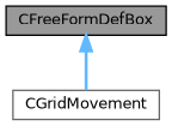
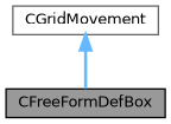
  digraph {
    node [fontname=Helvetica fontsize=10 shape=box style=filled]
    n1 [color=black fillcolor=grey60 fontcolor=black height=0.2 label=CFreeFormDefBox width=0.4]
    n2 [color=gray40 fillcolor=white height=0.2 label=CGridMovement width=0.4]
-   n1 -> n2 [color=steelblue1 dir=back fontname=Helvetica fontsize=10 labelfontname=Helvetica labelfontsize=10 style=bold]
+   n2 -> n1 [color=steelblue1 dir=back fontname=Helvetica fontsize=10 labelfontname=Helvetica labelfontsize=10 style=bold]
  }
